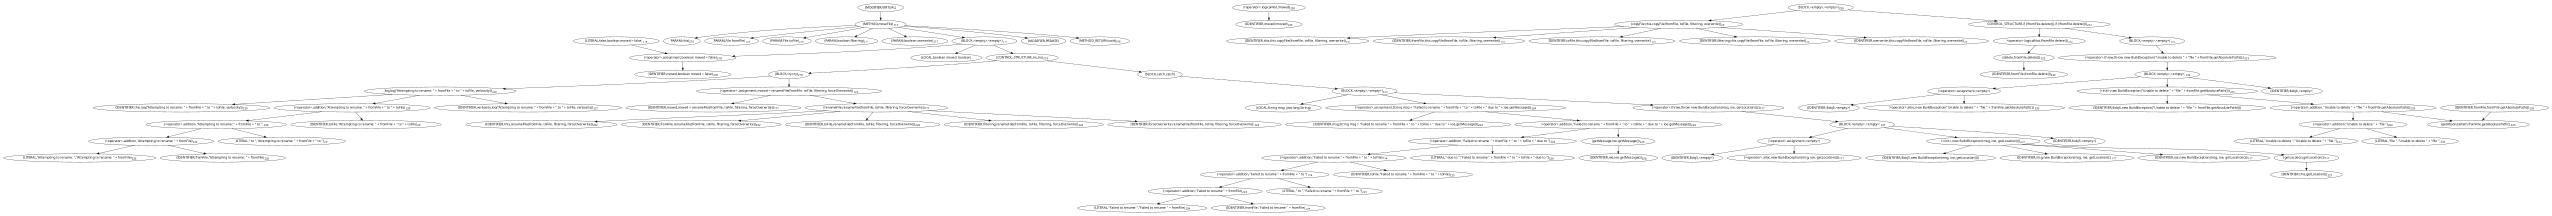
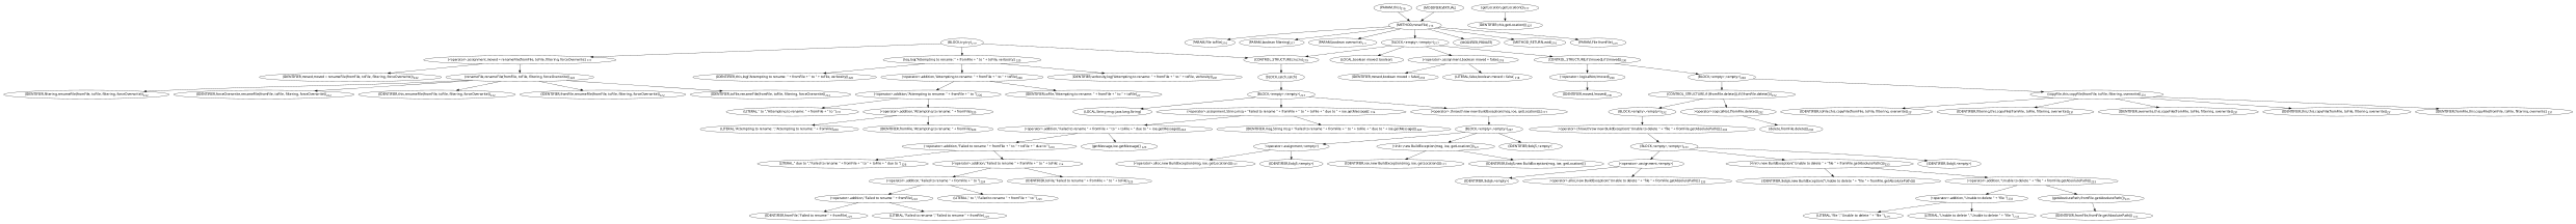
  digraph {
    fontname="Noto Sans"
    node [fontname="Noto Sans"]
    edge [fontname="Noto Sans"]
    n1 [label=<(METHOD,moveFile)<SUB>216</SUB>>]
    n2 [label=<(PARAM,this)<SUB>216</SUB>>]
    n3 [label=<(PARAM,File fromFile)<SUB>226</SUB>>]
    n4 [label=<(PARAM,File toFile)<SUB>216</SUB>>]
    n5 [label=<(PARAM,boolean filtering)<SUB>217</SUB>>]
    n6 [label=<(PARAM,boolean overwrite)<SUB>217</SUB>>]
    n7 [label=<(BLOCK,&lt;empty&gt;,&lt;empty&gt;)<SUB>217</SUB>>]
    n8 [label=<(MODIFIER,PRIVATE)>]
    n9 [label=<(METHOD_RETURN,void)<SUB>216</SUB>>]
    n10 [label=<(LOCAL,boolean moved: boolean)>]
    n11 [label=<(&lt;operator&gt;.assignment,boolean moved = false)<SUB>218</SUB>>]
    n12 [label=<(CONTROL_STRUCTURE,try,try)<SUB>219</SUB>>]
+   n13 [label=<(CONTROL_STRUCTURE,if (!moved),if (!moved))<SUB>230</SUB>>]
    n14 [label=<(MODIFIER,VIRTUAL)>]
    n15 [label=<(IDENTIFIER,moved,boolean moved = false)<SUB>218</SUB>>]
    n16 [label=<(LITERAL,false,boolean moved = false)<SUB>218</SUB>>]
    n17 [label=<(BLOCK,try,try)<SUB>219</SUB>>]
    n18 [label=<(BLOCK,catch,catch)>]
    n19 [label=<(&lt;operator&gt;.logicalNot,!moved)<SUB>230</SUB>>]
    n20 [label=<(BLOCK,&lt;empty&gt;,&lt;empty&gt;)<SUB>230</SUB>>]
    n21 [label=<(log,log(&quot;Attempting to rename: &quot; + fromFile + &quot; to &quot; + toFile, verbosity))<SUB>220</SUB>>]
    n22 [label=<(&lt;operator&gt;.assignment,moved = renameFile(fromFile, toFile, filtering, forceOverwrite))<SUB>222</SUB>>]
    n23 [label=<(BLOCK,&lt;empty&gt;,&lt;empty&gt;)<SUB>223</SUB>>]
    n24 [label=<(IDENTIFIER,this,log(&quot;Attempting to rename: &quot; + fromFile + &quot; to &quot; + toFile, verbosity))<SUB>220</SUB>>]
    n25 [label=<(&lt;operator&gt;.addition,&quot;Attempting to rename: &quot; + fromFile + &quot; to &quot; + toFile)<SUB>220</SUB>>]
    n26 [label=<(IDENTIFIER,verbosity,log(&quot;Attempting to rename: &quot; + fromFile + &quot; to &quot; + toFile, verbosity))<SUB>221</SUB>>]
    n27 [label=<(IDENTIFIER,moved,moved = renameFile(fromFile, toFile, filtering, forceOverwrite))<SUB>222</SUB>>]
    n28 [label=<(renameFile,renameFile(fromFile, toFile, filtering, forceOverwrite))<SUB>222</SUB>>]
    n29 [label=<(&lt;operator&gt;.addition,&quot;Attempting to rename: &quot; + fromFile + &quot; to &quot;)<SUB>220</SUB>>]
    n30 [label=<(IDENTIFIER,toFile,&quot;Attempting to rename: &quot; + fromFile + &quot; to &quot; + toFile)<SUB>221</SUB>>]
    n31 [label=<(&lt;operator&gt;.addition,&quot;Attempting to rename: &quot; + fromFile)<SUB>220</SUB>>]
    n32 [label=<(LITERAL,&quot; to &quot;,&quot;Attempting to rename: &quot; + fromFile + &quot; to &quot;)<SUB>221</SUB>>]
    n33 [label=<(LITERAL,&quot;Attempting to rename: &quot;,&quot;Attempting to rename: &quot; + fromFile)<SUB>220</SUB>>]
    n34 [label=<(IDENTIFIER,fromFile,&quot;Attempting to rename: &quot; + fromFile)<SUB>220</SUB>>]
    n35 [label=<(IDENTIFIER,this,renameFile(fromFile, toFile, filtering, forceOverwrite))<SUB>222</SUB>>]
    n36 [label=<(IDENTIFIER,fromFile,renameFile(fromFile, toFile, filtering, forceOverwrite))<SUB>222</SUB>>]
    n37 [label=<(IDENTIFIER,toFile,renameFile(fromFile, toFile, filtering, forceOverwrite))<SUB>222</SUB>>]
    n38 [label=<(IDENTIFIER,filtering,renameFile(fromFile, toFile, filtering, forceOverwrite))<SUB>222</SUB>>]
    n39 [label=<(IDENTIFIER,forceOverwrite,renameFile(fromFile, toFile, filtering, forceOverwrite))<SUB>222</SUB>>]
    n40 [label=<(LOCAL,String msg: java.lang.String)>]
    n41 [label=<(&lt;operator&gt;.assignment,String msg = &quot;Failed to rename &quot; + fromFile + &quot; to &quot; + toFile + &quot; due to &quot; + ioe.getMessage())<SUB>224</SUB>>]
    n42 [label=<(&lt;operator&gt;.throw,throw new BuildException(msg, ioe, getLocation());)<SUB>227</SUB>>]
    n43 [label=<(IDENTIFIER,msg,String msg = &quot;Failed to rename &quot; + fromFile + &quot; to &quot; + toFile + &quot; due to &quot; + ioe.getMessage())<SUB>224</SUB>>]
    n44 [label=<(&lt;operator&gt;.addition,&quot;Failed to rename &quot; + fromFile + &quot; to &quot; + toFile + &quot; due to &quot; + ioe.getMessage())<SUB>224</SUB>>]
    n45 [label=<(BLOCK,&lt;empty&gt;,&lt;empty&gt;)<SUB>227</SUB>>]
    n46 [label=<(&lt;operator&gt;.addition,&quot;Failed to rename &quot; + fromFile + &quot; to &quot; + toFile + &quot; due to &quot;)<SUB>224</SUB>>]
    n47 [label=<(getMessage,ioe.getMessage())<SUB>226</SUB>>]
    n48 [label=<(&lt;operator&gt;.addition,&quot;Failed to rename &quot; + fromFile + &quot; to &quot; + toFile)<SUB>224</SUB>>]
    n49 [label=<(LITERAL,&quot; due to &quot;,&quot;Failed to rename &quot; + fromFile + &quot; to &quot; + toFile + &quot; due to &quot;)<SUB>226</SUB>>]
-   n50 [label=<(IDENTIFIER,ioe,ioe.getMessage())<SUB>226</SUB>>]
    n51 [label=<(&lt;operator&gt;.addition,&quot;Failed to rename &quot; + fromFile + &quot; to &quot;)<SUB>224</SUB>>]
    n52 [label=<(IDENTIFIER,toFile,&quot;Failed to rename &quot; + fromFile + &quot; to &quot; + toFile)<SUB>225</SUB>>]
    n53 [label=<(&lt;operator&gt;.addition,&quot;Failed to rename &quot; + fromFile)<SUB>224</SUB>>]
    n54 [label=<(LITERAL,&quot; to &quot;,&quot;Failed to rename &quot; + fromFile + &quot; to &quot;)<SUB>225</SUB>>]
    n55 [label=<(LITERAL,&quot;Failed to rename &quot;,&quot;Failed to rename &quot; + fromFile)<SUB>224</SUB>>]
    n56 [label=<(IDENTIFIER,fromFile,&quot;Failed to rename &quot; + fromFile)<SUB>224</SUB>>]
    n57 [label=<(&lt;operator&gt;.assignment,&lt;empty&gt;)>]
    n58 [label=<(&lt;init&gt;,new BuildException(msg, ioe, getLocation()))<SUB>227</SUB>>]
    n59 [label=<(IDENTIFIER,$obj5,&lt;empty&gt;)>]
    n60 [label=<(IDENTIFIER,$obj5,&lt;empty&gt;)>]
    n61 [label=<(&lt;operator&gt;.alloc,new BuildException(msg, ioe, getLocation()))<SUB>227</SUB>>]
    n62 [label=<(IDENTIFIER,$obj5,new BuildException(msg, ioe, getLocation()))>]
-   n63 [label=<(IDENTIFIER,msg,new BuildException(msg, ioe, getLocation()))<SUB>227</SUB>>]
    n64 [label=<(IDENTIFIER,ioe,new BuildException(msg, ioe, getLocation()))<SUB>227</SUB>>]
    n65 [label=<(getLocation,getLocation())<SUB>227</SUB>>]
    n66 [label=<(IDENTIFIER,this,getLocation())<SUB>227</SUB>>]
    n67 [label=<(IDENTIFIER,moved,!moved)<SUB>230</SUB>>]
    n68 [label=<(copyFile,this.copyFile(fromFile, toFile, filtering, overwrite))<SUB>231</SUB>>]
    n69 [label=<(CONTROL_STRUCTURE,if (!fromFile.delete()),if (!fromFile.delete()))<SUB>232</SUB>>]
    n70 [label=<(IDENTIFIER,this,this.copyFile(fromFile, toFile, filtering, overwrite))<SUB>231</SUB>>]
    n71 [label=<(IDENTIFIER,fromFile,this.copyFile(fromFile, toFile, filtering, overwrite))<SUB>231</SUB>>]
    n72 [label=<(IDENTIFIER,toFile,this.copyFile(fromFile, toFile, filtering, overwrite))<SUB>231</SUB>>]
    n73 [label=<(IDENTIFIER,filtering,this.copyFile(fromFile, toFile, filtering, overwrite))<SUB>231</SUB>>]
    n74 [label=<(IDENTIFIER,overwrite,this.copyFile(fromFile, toFile, filtering, overwrite))<SUB>231</SUB>>]
    n75 [label=<(&lt;operator&gt;.logicalNot,!fromFile.delete())<SUB>232</SUB>>]
    n76 [label=<(BLOCK,&lt;empty&gt;,&lt;empty&gt;)<SUB>232</SUB>>]
    n77 [label=<(delete,fromFile.delete())<SUB>232</SUB>>]
    n78 [label=<(&lt;operator&gt;.throw,throw new BuildException(&quot;Unable to delete &quot; + &quot;file &quot; + fromFile.getAbsolutePath());)<SUB>233</SUB>>]
-   n79 [label=<(IDENTIFIER,fromFile,fromFile.delete())<SUB>232</SUB>>]
    n80 [label=<(BLOCK,&lt;empty&gt;,&lt;empty&gt;)<SUB>233</SUB>>]
    n81 [label=<(&lt;operator&gt;.assignment,&lt;empty&gt;)>]
    n82 [label=<(&lt;init&gt;,new BuildException(&quot;Unable to delete &quot; + &quot;file &quot; + fromFile.getAbsolutePath()))<SUB>233</SUB>>]
    n83 [label=<(IDENTIFIER,$obj6,&lt;empty&gt;)>]
    n84 [label=<(IDENTIFIER,$obj6,&lt;empty&gt;)>]
    n85 [label=<(&lt;operator&gt;.alloc,new BuildException(&quot;Unable to delete &quot; + &quot;file &quot; + fromFile.getAbsolutePath()))<SUB>233</SUB>>]
    n86 [label=<(IDENTIFIER,$obj6,new BuildException(&quot;Unable to delete &quot; + &quot;file &quot; + fromFile.getAbsolutePath()))>]
    n87 [label=<(&lt;operator&gt;.addition,&quot;Unable to delete &quot; + &quot;file &quot; + fromFile.getAbsolutePath())<SUB>233</SUB>>]
    n88 [label=<(&lt;operator&gt;.addition,&quot;Unable to delete &quot; + &quot;file &quot;)<SUB>233</SUB>>]
    n89 [label=<(getAbsolutePath,fromFile.getAbsolutePath())<SUB>235</SUB>>]
    n90 [label=<(LITERAL,&quot;Unable to delete &quot;,&quot;Unable to delete &quot; + &quot;file &quot;)<SUB>233</SUB>>]
    n91 [label=<(LITERAL,&quot;file &quot;,&quot;Unable to delete &quot; + &quot;file &quot;)<SUB>234</SUB>>]
    n92 [label=<(IDENTIFIER,fromFile,fromFile.getAbsolutePath())<SUB>235</SUB>>]
-   n1 -> n2
+   n2 -> n1
    n1 -> n3
    n1 -> n4
    n1 -> n5
    n1 -> n6
    n1 -> n7
    n1 -> n8
    n1 -> n9
    n7 -> n10
    n7 -> n11
    n7 -> n12
+   n7 -> n13
    n11 -> n15
-   n16 -> n11
-   n12 -> n17
+   n11 -> n16
+   n17 -> n12
    n12 -> n18
+   n13 -> n19
+   n13 -> n20
    n14 -> n1
    n17 -> n21
    n17 -> n22
    n18 -> n23
    n19 -> n67
    n20 -> n68
    n20 -> n69
    n21 -> n24
    n21 -> n25
    n21 -> n26
    n22 -> n27
    n22 -> n28
    n23 -> n40
    n23 -> n41
    n23 -> n42
    n25 -> n29
    n25 -> n30
    n28 -> n35
    n28 -> n36
    n28 -> n37
    n28 -> n38
    n28 -> n39
    n29 -> n31
    n29 -> n32
    n31 -> n33
    n31 -> n34
    n41 -> n43
    n41 -> n44
    n42 -> n45
    n44 -> n46
    n44 -> n47
    n45 -> n57
    n45 -> n58
    n45 -> n59
    n46 -> n48
    n46 -> n49
-   n47 -> n50
    n48 -> n51
    n48 -> n52
    n51 -> n53
    n51 -> n54
    n53 -> n55
    n53 -> n56
    n57 -> n60
    n57 -> n61
    n58 -> n62
-   n58 -> n63
    n58 -> n64
-   n58 -> n65
    n65 -> n66
    n68 -> n70
    n68 -> n71
    n68 -> n72
    n68 -> n73
    n68 -> n74
    n69 -> n75
    n69 -> n76
    n75 -> n77
    n76 -> n78
-   n77 -> n79
    n78 -> n80
    n80 -> n81
    n80 -> n82
    n80 -> n83
    n81 -> n84
    n81 -> n85
    n82 -> n86
    n82 -> n87
    n87 -> n88
    n87 -> n89
    n88 -> n90
    n88 -> n91
-   n92 -> n89
+   n89 -> n92
  }
